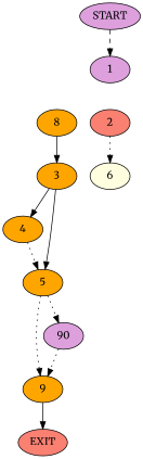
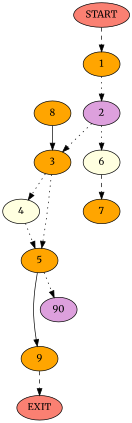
  digraph {
    fontname=Merriweather
    node [fillcolor=orange fontname=Merriweather style=filled]
    edge [fontname=Merriweather style=dotted]
-   n1 [fillcolor=plum label=START]
-   1 [fillcolor=plum]
-   2 [fillcolor=salmon]
+   n1 [fillcolor=salmon label=START]
+   1
+   2 [fillcolor=plum]
    n4 [fillcolor=salmon label=EXIT]
    3
    6 [fillcolor=lightyellow]
-   4
+   4 [fillcolor=lightyellow]
    5
+   7
    9
    n11 [fillcolor=plum label=90]
    8
    n1 -> 1 [style=dashed]
+   1 -> 2
+   2 -> 3
    2 -> 6
-   3 -> 4 [style=solid]
-   3 -> 5 [style=solid]
+   3 -> 4
+   3 -> 5
+   6 -> 7 [style=dashed]
    4 -> 5
-   5 -> 9
+   5 -> 9 [style=solid]
    5 -> n11
-   9 -> n4 [style=solid]
-   n11 -> 9
+   9 -> n4 [style=dashed]
    8 -> 3 [style=solid]
  }
